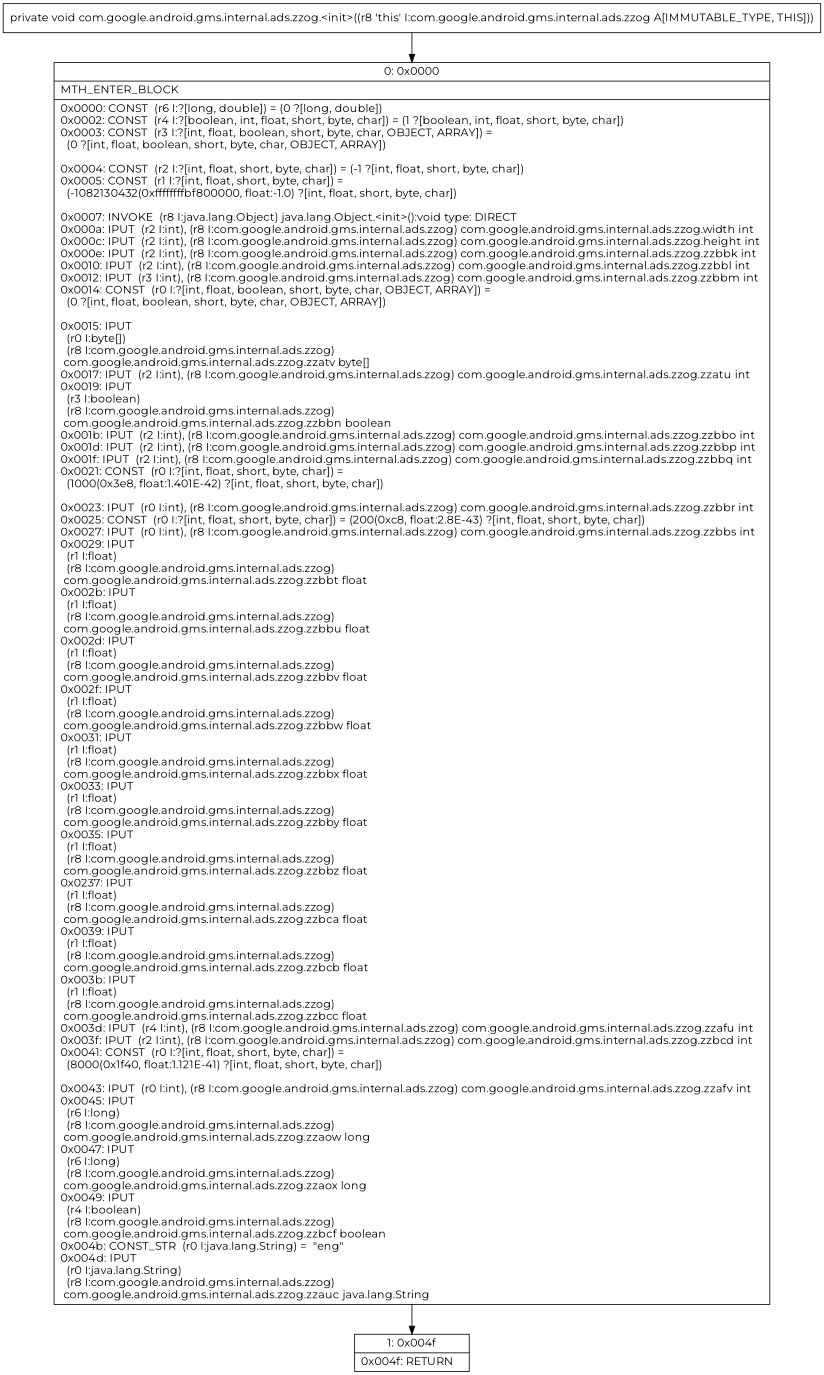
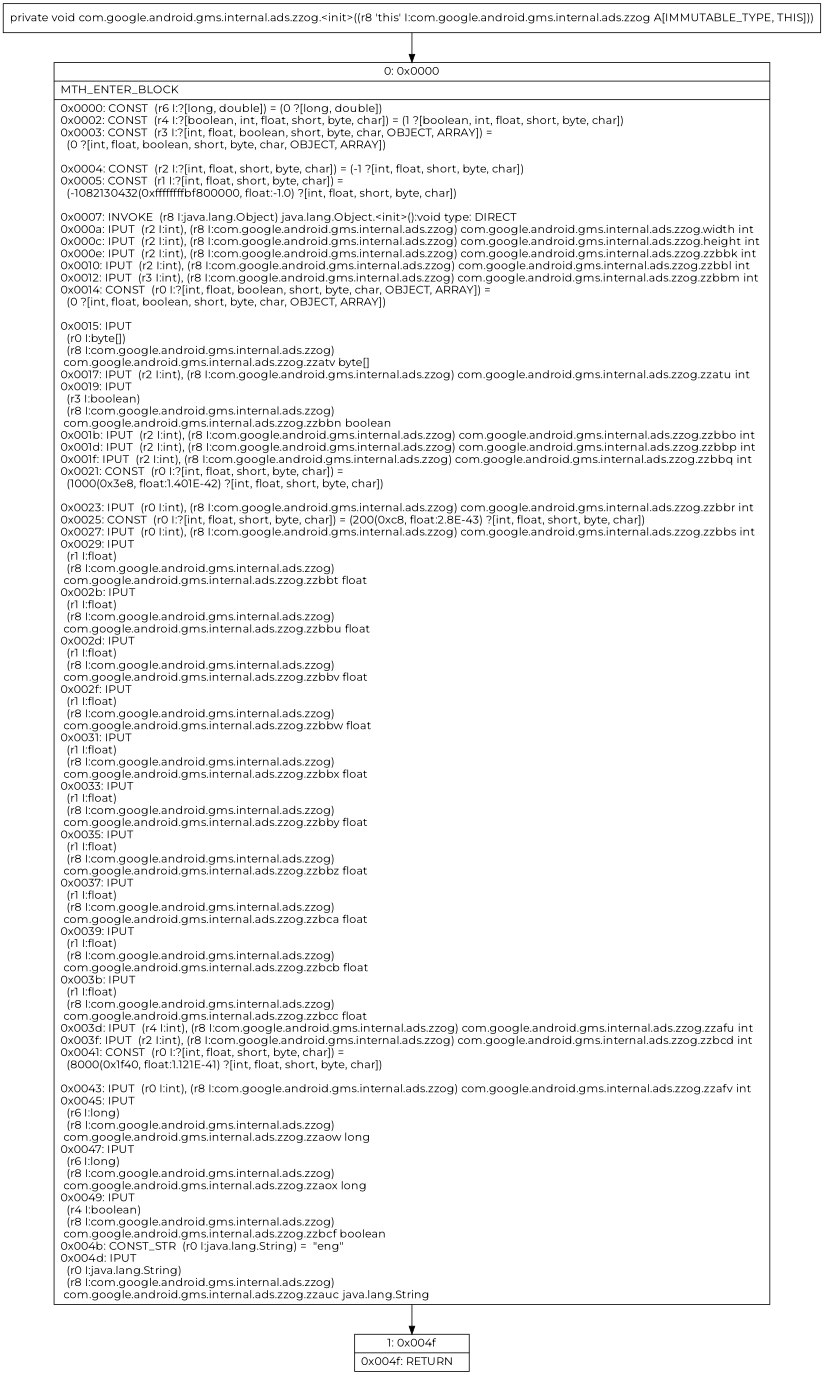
  digraph {
    fontname=Montserrat
    node [shape=record fontname=Montserrat]
    edge [fontname=Montserrat]
-   n1 [label="{0\:\ 0x0000|MTH_ENTER_BLOCK\l|0x0000: CONST  (r6 I:?[long, double]) = (0 ?[long, double]) \l0x0002: CONST  (r4 I:?[boolean, int, float, short, byte, char]) = (1 ?[boolean, int, float, short, byte, char]) \l0x0003: CONST  (r3 I:?[int, float, boolean, short, byte, char, OBJECT, ARRAY]) = \l  (0 ?[int, float, boolean, short, byte, char, OBJECT, ARRAY])\l \l0x0004: CONST  (r2 I:?[int, float, short, byte, char]) = (\-1 ?[int, float, short, byte, char]) \l0x0005: CONST  (r1 I:?[int, float, short, byte, char]) = \l  (\-1082130432(0xffffffffbf800000, float:\-1.0) ?[int, float, short, byte, char])\l \l0x0007: INVOKE  (r8 I:java.lang.Object) java.lang.Object.\<init\>():void type: DIRECT \l0x000a: IPUT  (r2 I:int), (r8 I:com.google.android.gms.internal.ads.zzog) com.google.android.gms.internal.ads.zzog.width int \l0x000c: IPUT  (r2 I:int), (r8 I:com.google.android.gms.internal.ads.zzog) com.google.android.gms.internal.ads.zzog.height int \l0x000e: IPUT  (r2 I:int), (r8 I:com.google.android.gms.internal.ads.zzog) com.google.android.gms.internal.ads.zzog.zzbbk int \l0x0010: IPUT  (r2 I:int), (r8 I:com.google.android.gms.internal.ads.zzog) com.google.android.gms.internal.ads.zzog.zzbbl int \l0x0012: IPUT  (r3 I:int), (r8 I:com.google.android.gms.internal.ads.zzog) com.google.android.gms.internal.ads.zzog.zzbbm int \l0x0014: CONST  (r0 I:?[int, float, boolean, short, byte, char, OBJECT, ARRAY]) = \l  (0 ?[int, float, boolean, short, byte, char, OBJECT, ARRAY])\l \l0x0015: IPUT  \l  (r0 I:byte[])\l  (r8 I:com.google.android.gms.internal.ads.zzog)\l com.google.android.gms.internal.ads.zzog.zzatv byte[] \l0x0017: IPUT  (r2 I:int), (r8 I:com.google.android.gms.internal.ads.zzog) com.google.android.gms.internal.ads.zzog.zzatu int \l0x0019: IPUT  \l  (r3 I:boolean)\l  (r8 I:com.google.android.gms.internal.ads.zzog)\l com.google.android.gms.internal.ads.zzog.zzbbn boolean \l0x001b: IPUT  (r2 I:int), (r8 I:com.google.android.gms.internal.ads.zzog) com.google.android.gms.internal.ads.zzog.zzbbo int \l0x001d: IPUT  (r2 I:int), (r8 I:com.google.android.gms.internal.ads.zzog) com.google.android.gms.internal.ads.zzog.zzbbp int \l0x001f: IPUT  (r2 I:int), (r8 I:com.google.android.gms.internal.ads.zzog) com.google.android.gms.internal.ads.zzog.zzbbq int \l0x0021: CONST  (r0 I:?[int, float, short, byte, char]) = \l  (1000(0x3e8, float:1.401E\-42) ?[int, float, short, byte, char])\l \l0x0023: IPUT  (r0 I:int), (r8 I:com.google.android.gms.internal.ads.zzog) com.google.android.gms.internal.ads.zzog.zzbbr int \l0x0025: CONST  (r0 I:?[int, float, short, byte, char]) = (200(0xc8, float:2.8E\-43) ?[int, float, short, byte, char]) \l0x0027: IPUT  (r0 I:int), (r8 I:com.google.android.gms.internal.ads.zzog) com.google.android.gms.internal.ads.zzog.zzbbs int \l0x0029: IPUT  \l  (r1 I:float)\l  (r8 I:com.google.android.gms.internal.ads.zzog)\l com.google.android.gms.internal.ads.zzog.zzbbt float \l0x002b: IPUT  \l  (r1 I:float)\l  (r8 I:com.google.android.gms.internal.ads.zzog)\l com.google.android.gms.internal.ads.zzog.zzbbu float \l0x002d: IPUT  \l  (r1 I:float)\l  (r8 I:com.google.android.gms.internal.ads.zzog)\l com.google.android.gms.internal.ads.zzog.zzbbv float \l0x002f: IPUT  \l  (r1 I:float)\l  (r8 I:com.google.android.gms.internal.ads.zzog)\l com.google.android.gms.internal.ads.zzog.zzbbw float \l0x0031: IPUT  \l  (r1 I:float)\l  (r8 I:com.google.android.gms.internal.ads.zzog)\l com.google.android.gms.internal.ads.zzog.zzbbx float \l0x0033: IPUT  \l  (r1 I:float)\l  (r8 I:com.google.android.gms.internal.ads.zzog)\l com.google.android.gms.internal.ads.zzog.zzbby float \l0x0035: IPUT  \l  (r1 I:float)\l  (r8 I:com.google.android.gms.internal.ads.zzog)\l com.google.android.gms.internal.ads.zzog.zzbbz float \l0x0237: IPUT  \l  (r1 I:float)\l  (r8 I:com.google.android.gms.internal.ads.zzog)\l com.google.android.gms.internal.ads.zzog.zzbca float \l0x0039: IPUT  \l  (r1 I:float)\l  (r8 I:com.google.android.gms.internal.ads.zzog)\l com.google.android.gms.internal.ads.zzog.zzbcb float \l0x003b: IPUT  \l  (r1 I:float)\l  (r8 I:com.google.android.gms.internal.ads.zzog)\l com.google.android.gms.internal.ads.zzog.zzbcc float \l0x003d: IPUT  (r4 I:int), (r8 I:com.google.android.gms.internal.ads.zzog) com.google.android.gms.internal.ads.zzog.zzafu int \l0x003f: IPUT  (r2 I:int), (r8 I:com.google.android.gms.internal.ads.zzog) com.google.android.gms.internal.ads.zzog.zzbcd int \l0x0041: CONST  (r0 I:?[int, float, short, byte, char]) = \l  (8000(0x1f40, float:1.121E\-41) ?[int, float, short, byte, char])\l \l0x0043: IPUT  (r0 I:int), (r8 I:com.google.android.gms.internal.ads.zzog) com.google.android.gms.internal.ads.zzog.zzafv int \l0x0045: IPUT  \l  (r6 I:long)\l  (r8 I:com.google.android.gms.internal.ads.zzog)\l com.google.android.gms.internal.ads.zzog.zzaow long \l0x0047: IPUT  \l  (r6 I:long)\l  (r8 I:com.google.android.gms.internal.ads.zzog)\l com.google.android.gms.internal.ads.zzog.zzaox long \l0x0049: IPUT  \l  (r4 I:boolean)\l  (r8 I:com.google.android.gms.internal.ads.zzog)\l com.google.android.gms.internal.ads.zzog.zzbcf boolean \l0x004b: CONST_STR  (r0 I:java.lang.String) =  \"eng\" \l0x004d: IPUT  \l  (r0 I:java.lang.String)\l  (r8 I:com.google.android.gms.internal.ads.zzog)\l com.google.android.gms.internal.ads.zzog.zzauc java.lang.String \l}"]
+   n1 [label="{0\:\ 0x0000|MTH_ENTER_BLOCK\l|0x0000: CONST  (r6 I:?[long, double]) = (0 ?[long, double]) \l0x0002: CONST  (r4 I:?[boolean, int, float, short, byte, char]) = (1 ?[boolean, int, float, short, byte, char]) \l0x0003: CONST  (r3 I:?[int, float, boolean, short, byte, char, OBJECT, ARRAY]) = \l  (0 ?[int, float, boolean, short, byte, char, OBJECT, ARRAY])\l \l0x0004: CONST  (r2 I:?[int, float, short, byte, char]) = (\-1 ?[int, float, short, byte, char]) \l0x0005: CONST  (r1 I:?[int, float, short, byte, char]) = \l  (\-1082130432(0xffffffffbf800000, float:\-1.0) ?[int, float, short, byte, char])\l \l0x0007: INVOKE  (r8 I:java.lang.Object) java.lang.Object.\<init\>():void type: DIRECT \l0x000a: IPUT  (r2 I:int), (r8 I:com.google.android.gms.internal.ads.zzog) com.google.android.gms.internal.ads.zzog.width int \l0x000c: IPUT  (r2 I:int), (r8 I:com.google.android.gms.internal.ads.zzog) com.google.android.gms.internal.ads.zzog.height int \l0x000e: IPUT  (r2 I:int), (r8 I:com.google.android.gms.internal.ads.zzog) com.google.android.gms.internal.ads.zzog.zzbbk int \l0x0010: IPUT  (r2 I:int), (r8 I:com.google.android.gms.internal.ads.zzog) com.google.android.gms.internal.ads.zzog.zzbbl int \l0x0012: IPUT  (r3 I:int), (r8 I:com.google.android.gms.internal.ads.zzog) com.google.android.gms.internal.ads.zzog.zzbbm int \l0x0014: CONST  (r0 I:?[int, float, boolean, short, byte, char, OBJECT, ARRAY]) = \l  (0 ?[int, float, boolean, short, byte, char, OBJECT, ARRAY])\l \l0x0015: IPUT  \l  (r0 I:byte[])\l  (r8 I:com.google.android.gms.internal.ads.zzog)\l com.google.android.gms.internal.ads.zzog.zzatv byte[] \l0x0017: IPUT  (r2 I:int), (r8 I:com.google.android.gms.internal.ads.zzog) com.google.android.gms.internal.ads.zzog.zzatu int \l0x0019: IPUT  \l  (r3 I:boolean)\l  (r8 I:com.google.android.gms.internal.ads.zzog)\l com.google.android.gms.internal.ads.zzog.zzbbn boolean \l0x001b: IPUT  (r2 I:int), (r8 I:com.google.android.gms.internal.ads.zzog) com.google.android.gms.internal.ads.zzog.zzbbo int \l0x001d: IPUT  (r2 I:int), (r8 I:com.google.android.gms.internal.ads.zzog) com.google.android.gms.internal.ads.zzog.zzbbp int \l0x001f: IPUT  (r2 I:int), (r8 I:com.google.android.gms.internal.ads.zzog) com.google.android.gms.internal.ads.zzog.zzbbq int \l0x0021: CONST  (r0 I:?[int, float, short, byte, char]) = \l  (1000(0x3e8, float:1.401E\-42) ?[int, float, short, byte, char])\l \l0x0023: IPUT  (r0 I:int), (r8 I:com.google.android.gms.internal.ads.zzog) com.google.android.gms.internal.ads.zzog.zzbbr int \l0x0025: CONST  (r0 I:?[int, float, short, byte, char]) = (200(0xc8, float:2.8E\-43) ?[int, float, short, byte, char]) \l0x0027: IPUT  (r0 I:int), (r8 I:com.google.android.gms.internal.ads.zzog) com.google.android.gms.internal.ads.zzog.zzbbs int \l0x0029: IPUT  \l  (r1 I:float)\l  (r8 I:com.google.android.gms.internal.ads.zzog)\l com.google.android.gms.internal.ads.zzog.zzbbt float \l0x002b: IPUT  \l  (r1 I:float)\l  (r8 I:com.google.android.gms.internal.ads.zzog)\l com.google.android.gms.internal.ads.zzog.zzbbu float \l0x002d: IPUT  \l  (r1 I:float)\l  (r8 I:com.google.android.gms.internal.ads.zzog)\l com.google.android.gms.internal.ads.zzog.zzbbv float \l0x002f: IPUT  \l  (r1 I:float)\l  (r8 I:com.google.android.gms.internal.ads.zzog)\l com.google.android.gms.internal.ads.zzog.zzbbw float \l0x0031: IPUT  \l  (r1 I:float)\l  (r8 I:com.google.android.gms.internal.ads.zzog)\l com.google.android.gms.internal.ads.zzog.zzbbx float \l0x0033: IPUT  \l  (r1 I:float)\l  (r8 I:com.google.android.gms.internal.ads.zzog)\l com.google.android.gms.internal.ads.zzog.zzbby float \l0x0035: IPUT  \l  (r1 I:float)\l  (r8 I:com.google.android.gms.internal.ads.zzog)\l com.google.android.gms.internal.ads.zzog.zzbbz float \l0x0037: IPUT  \l  (r1 I:float)\l  (r8 I:com.google.android.gms.internal.ads.zzog)\l com.google.android.gms.internal.ads.zzog.zzbca float \l0x0039: IPUT  \l  (r1 I:float)\l  (r8 I:com.google.android.gms.internal.ads.zzog)\l com.google.android.gms.internal.ads.zzog.zzbcb float \l0x003b: IPUT  \l  (r1 I:float)\l  (r8 I:com.google.android.gms.internal.ads.zzog)\l com.google.android.gms.internal.ads.zzog.zzbcc float \l0x003d: IPUT  (r4 I:int), (r8 I:com.google.android.gms.internal.ads.zzog) com.google.android.gms.internal.ads.zzog.zzafu int \l0x003f: IPUT  (r2 I:int), (r8 I:com.google.android.gms.internal.ads.zzog) com.google.android.gms.internal.ads.zzog.zzbcd int \l0x0041: CONST  (r0 I:?[int, float, short, byte, char]) = \l  (8000(0x1f40, float:1.121E\-41) ?[int, float, short, byte, char])\l \l0x0043: IPUT  (r0 I:int), (r8 I:com.google.android.gms.internal.ads.zzog) com.google.android.gms.internal.ads.zzog.zzafv int \l0x0045: IPUT  \l  (r6 I:long)\l  (r8 I:com.google.android.gms.internal.ads.zzog)\l com.google.android.gms.internal.ads.zzog.zzaow long \l0x0047: IPUT  \l  (r6 I:long)\l  (r8 I:com.google.android.gms.internal.ads.zzog)\l com.google.android.gms.internal.ads.zzog.zzaox long \l0x0049: IPUT  \l  (r4 I:boolean)\l  (r8 I:com.google.android.gms.internal.ads.zzog)\l com.google.android.gms.internal.ads.zzog.zzbcf boolean \l0x004b: CONST_STR  (r0 I:java.lang.String) =  \"eng\" \l0x004d: IPUT  \l  (r0 I:java.lang.String)\l  (r8 I:com.google.android.gms.internal.ads.zzog)\l com.google.android.gms.internal.ads.zzog.zzauc java.lang.String \l}"]
    n2 [label="{1\:\ 0x004f|0x004f: RETURN   \l}"]
    n3 [label="{private void com.google.android.gms.internal.ads.zzog.\<init\>((r8 'this' I:com.google.android.gms.internal.ads.zzog A[IMMUTABLE_TYPE, THIS])) }"]
    n1 -> n2
    n3 -> n1
  }
